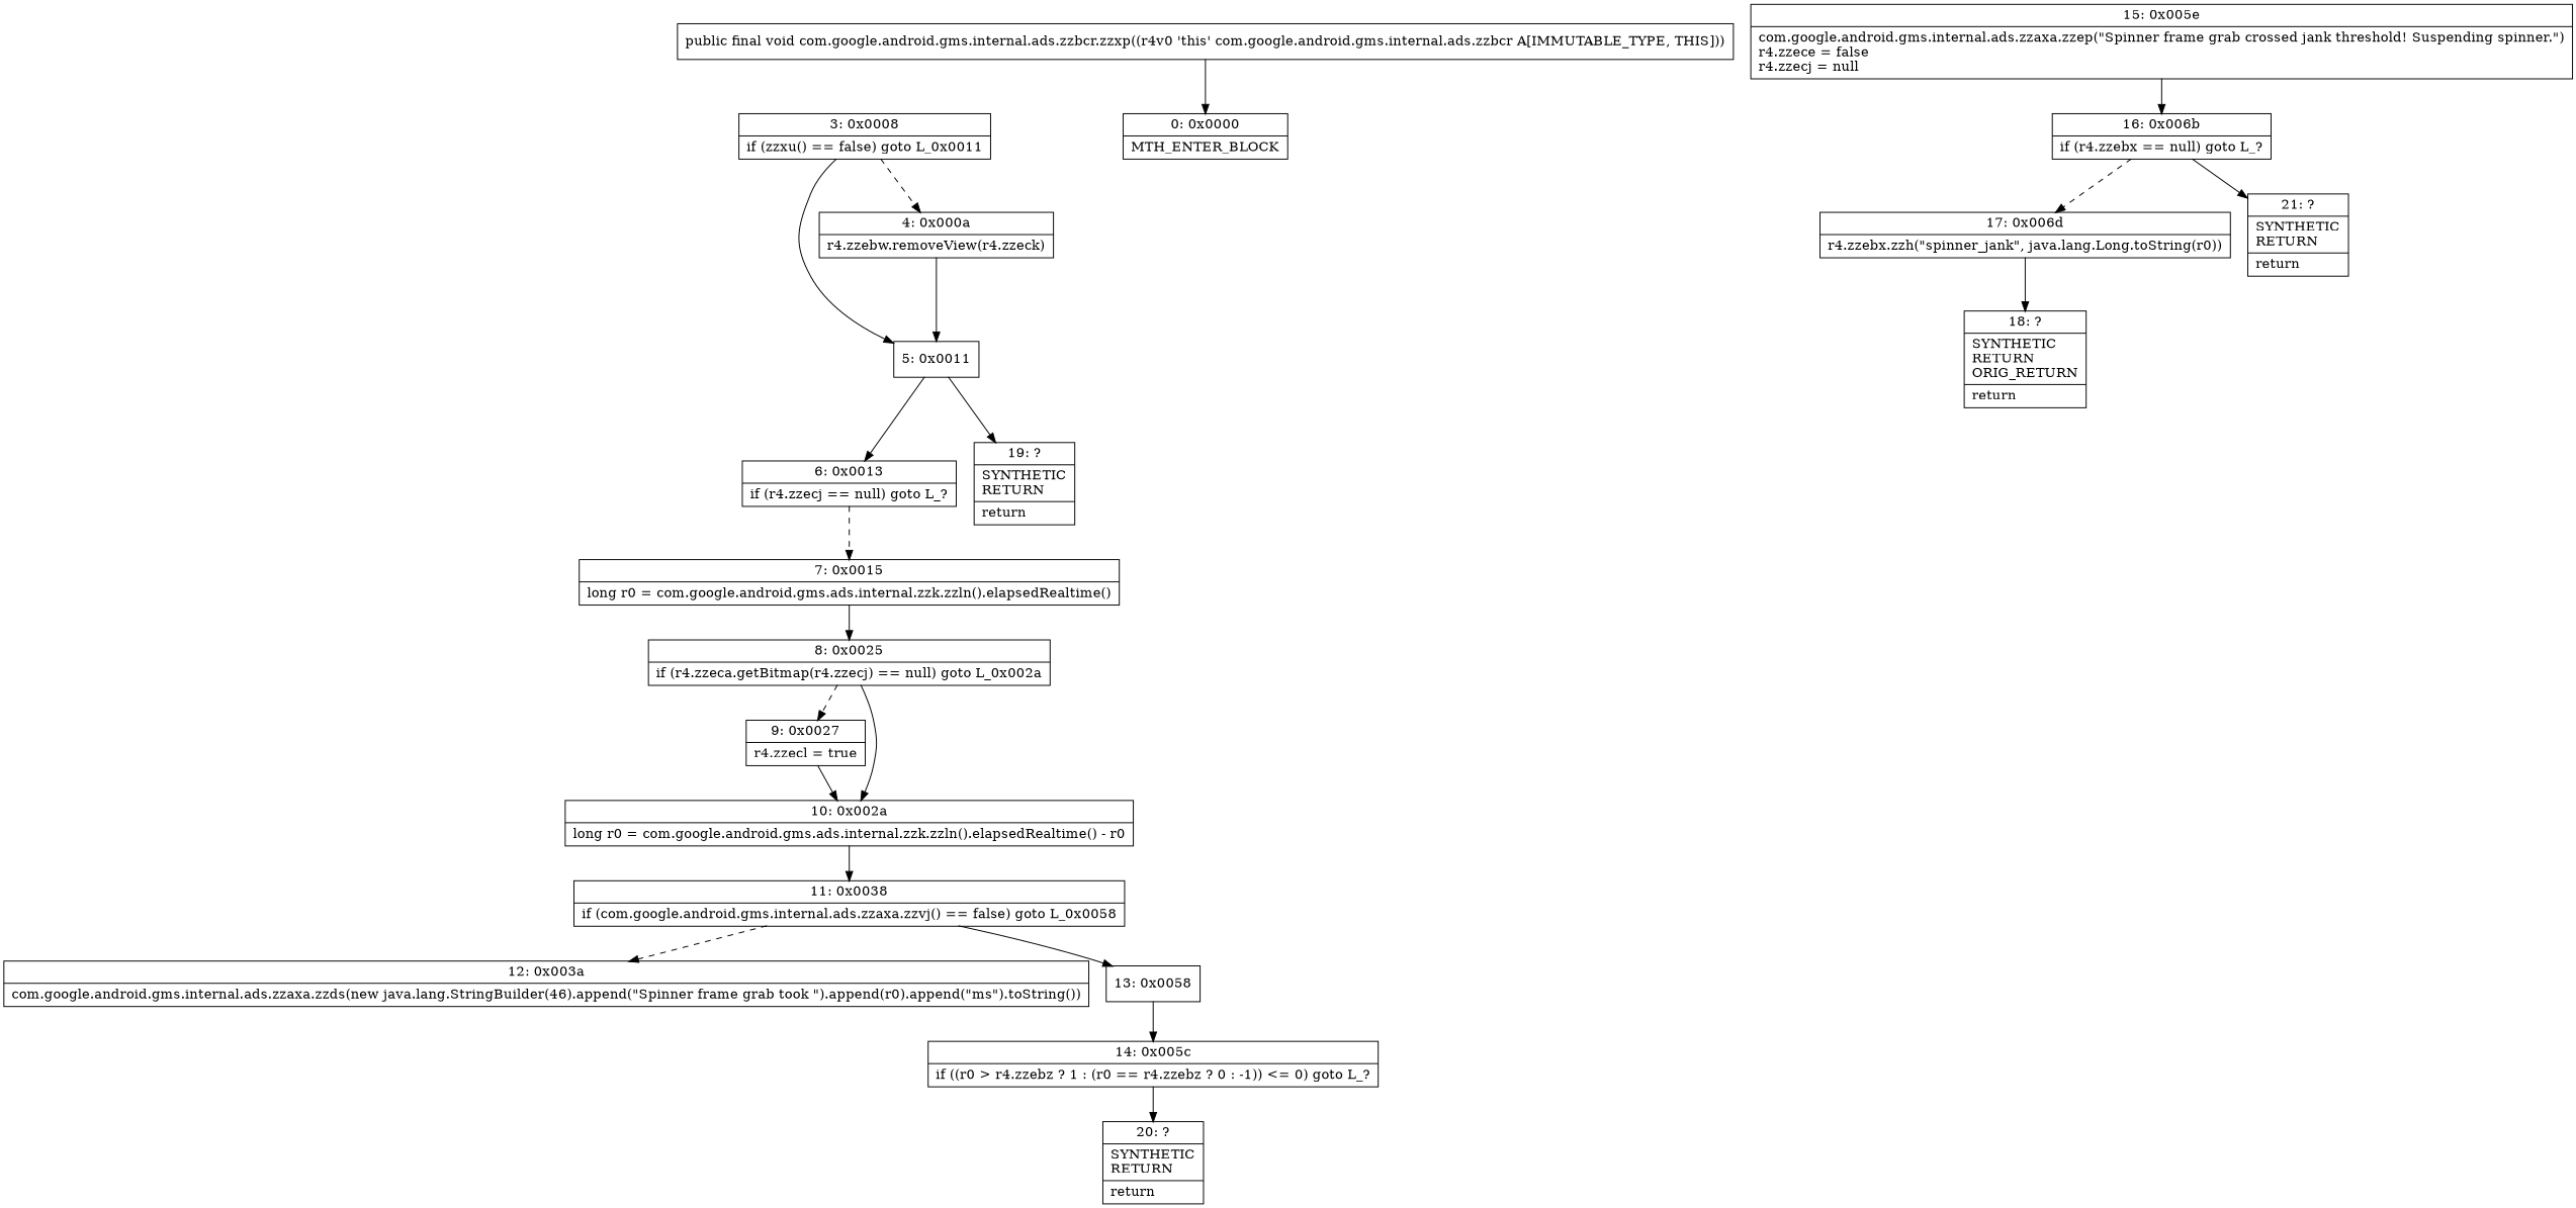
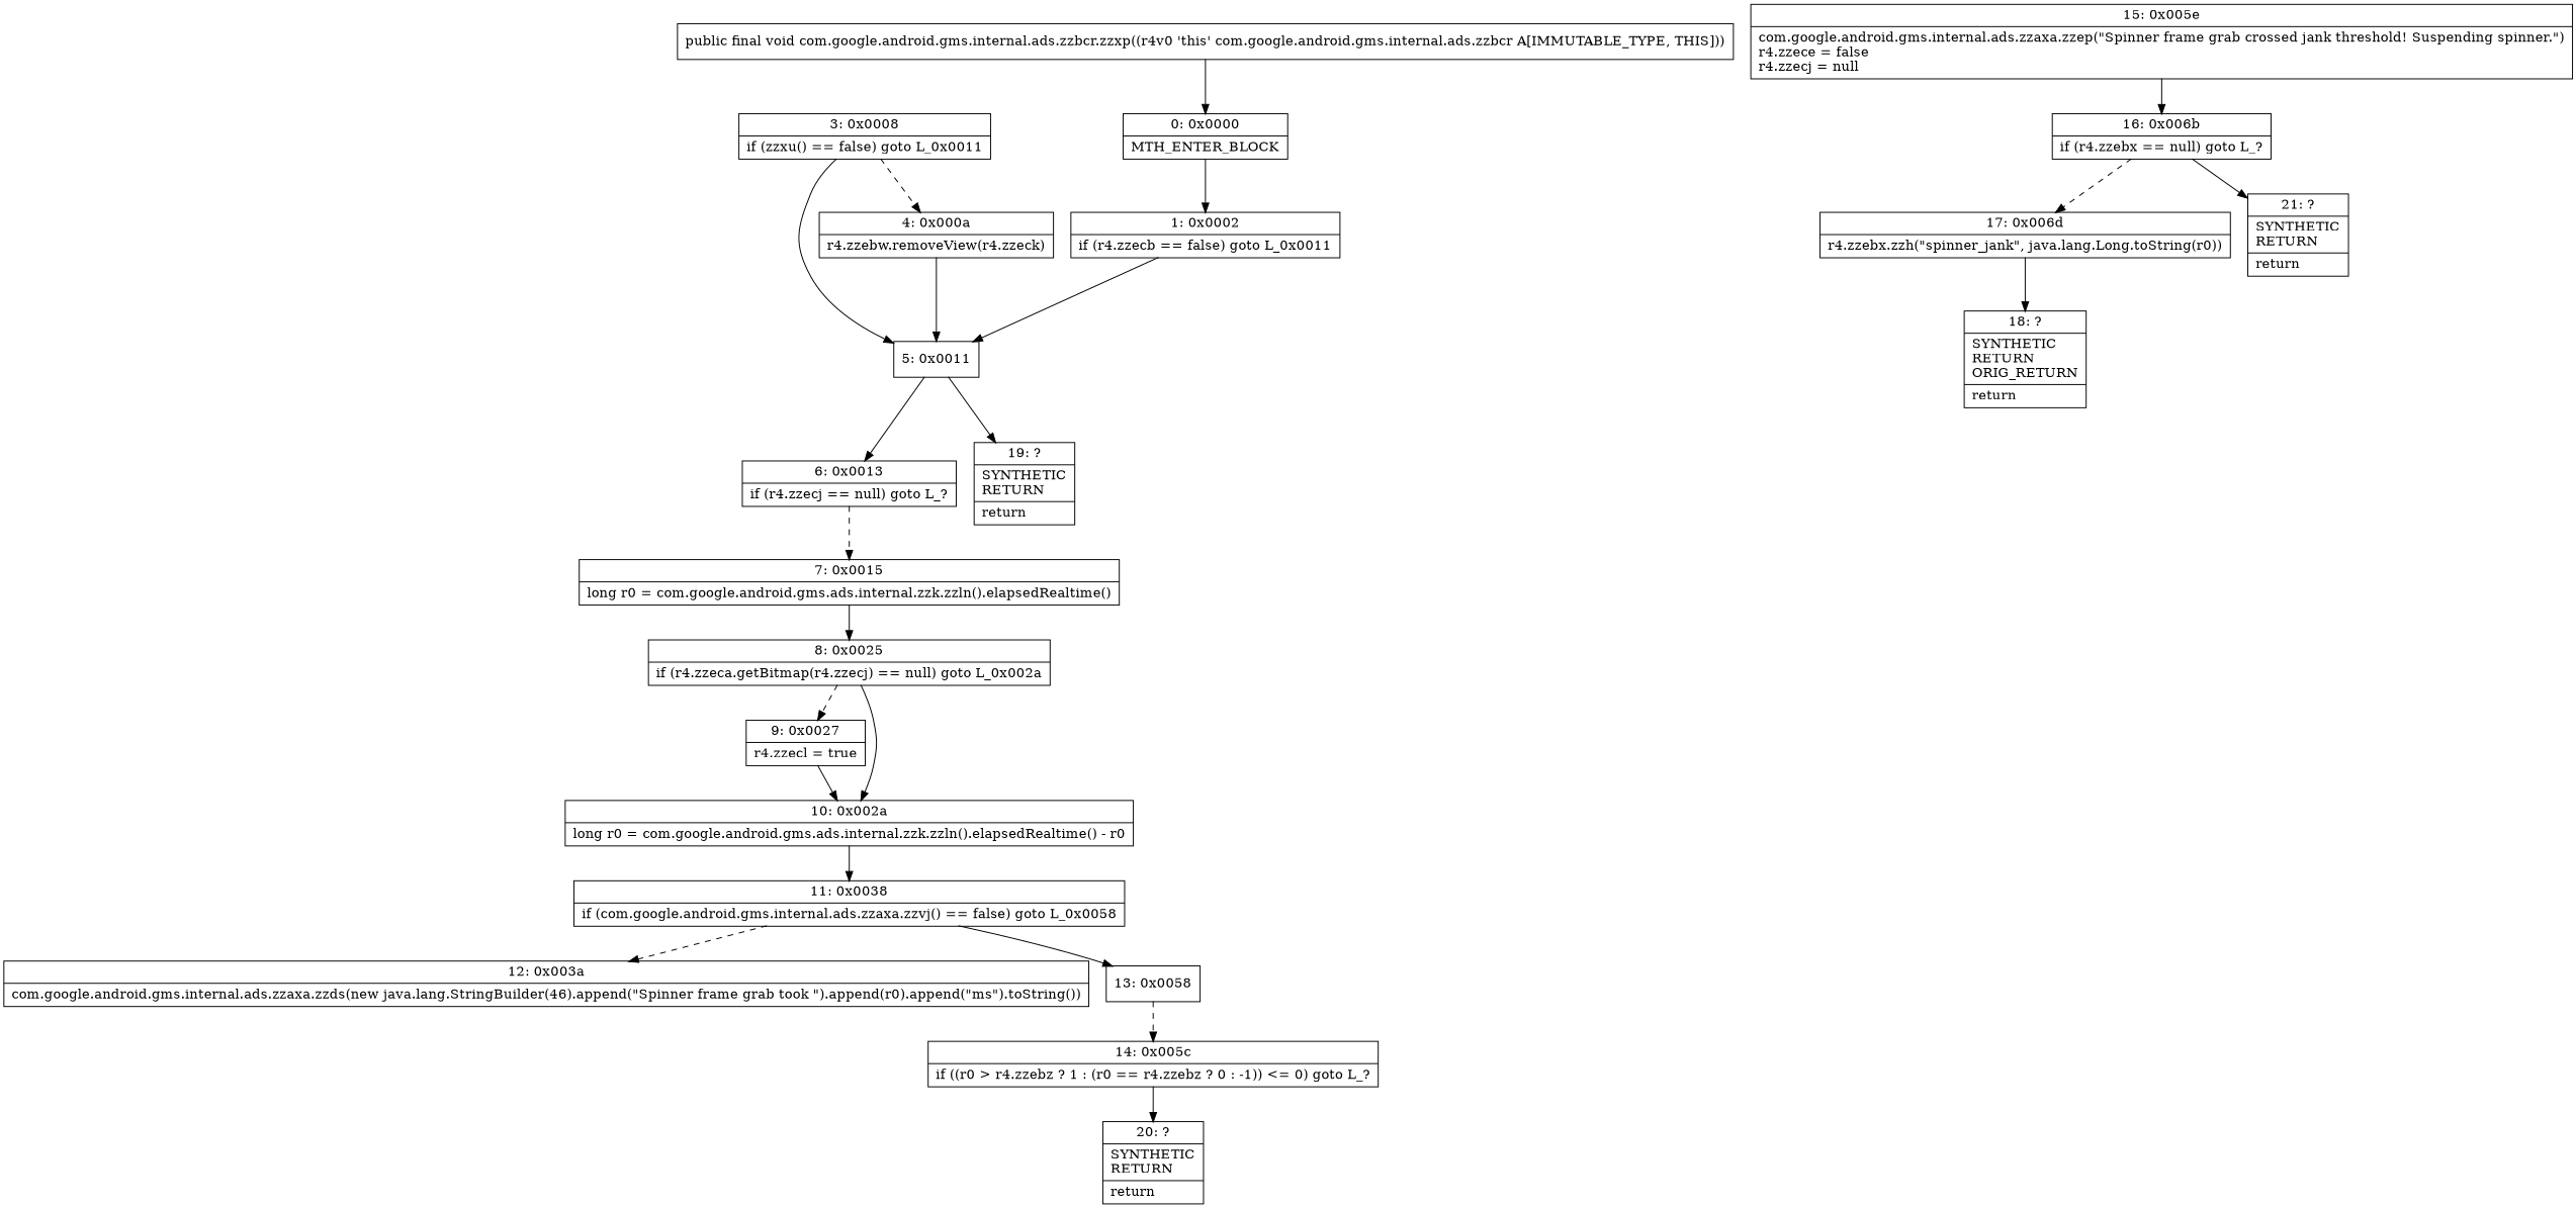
  digraph {
    node [shape=record]
    n1 [label="{0\:\ 0x0000|MTH_ENTER_BLOCK\l}"]
+   n2 [label="{1\:\ 0x0002|if (r4.zzecb == false) goto L_0x0011\l}"]
    n3 [label="{5\:\ 0x0011}"]
    n4 [label="{6\:\ 0x0013|if (r4.zzecj == null) goto L_?\l}"]
    n5 [label="{19\:\ ?|SYNTHETIC\lRETURN\l|return\l}"]
    n6 [label="{3\:\ 0x0008|if (zzxu() == false) goto L_0x0011\l}"]
    n7 [label="{4\:\ 0x000a|r4.zzebw.removeView(r4.zzeck)\l}"]
    n8 [label="{7\:\ 0x0015|long r0 = com.google.android.gms.ads.internal.zzk.zzln().elapsedRealtime()\l}"]
    n9 [label="{8\:\ 0x0025|if (r4.zzeca.getBitmap(r4.zzecj) == null) goto L_0x002a\l}"]
    n10 [label="{9\:\ 0x0027|r4.zzecl = true\l}"]
    n11 [label="{10\:\ 0x002a|long r0 = com.google.android.gms.ads.internal.zzk.zzln().elapsedRealtime() \- r0\l}"]
    n12 [label="{11\:\ 0x0038|if (com.google.android.gms.internal.ads.zzaxa.zzvj() == false) goto L_0x0058\l}"]
    n13 [label="{12\:\ 0x003a|com.google.android.gms.internal.ads.zzaxa.zzds(new java.lang.StringBuilder(46).append(\"Spinner frame grab took \").append(r0).append(\"ms\").toString())\l}"]
    n14 [label="{13\:\ 0x0058}"]
    n15 [label="{14\:\ 0x005c|if ((r0 \> r4.zzebz ? 1 : (r0 == r4.zzebz ? 0 : \-1)) \<= 0) goto L_?\l}"]
    n16 [label="{20\:\ ?|SYNTHETIC\lRETURN\l|return\l}"]
    n17 [label="{15\:\ 0x005e|com.google.android.gms.internal.ads.zzaxa.zzep(\"Spinner frame grab crossed jank threshold! Suspending spinner.\")\lr4.zzece = false\lr4.zzecj = null\l}"]
    n18 [label="{16\:\ 0x006b|if (r4.zzebx == null) goto L_?\l}"]
    n19 [label="{17\:\ 0x006d|r4.zzebx.zzh(\"spinner_jank\", java.lang.Long.toString(r0))\l}"]
    n20 [label="{21\:\ ?|SYNTHETIC\lRETURN\l|return\l}"]
    n21 [label="{18\:\ ?|SYNTHETIC\lRETURN\lORIG_RETURN\l|return\l}"]
    n22 [label="{public final void com.google.android.gms.internal.ads.zzbcr.zzxp((r4v0 'this' com.google.android.gms.internal.ads.zzbcr A[IMMUTABLE_TYPE, THIS])) }"]
+   n1 -> n2
+   n2 -> n3
    n3 -> n4
    n3 -> n5
    n4 -> n8 [style=dashed]
    n6 -> n3
    n6 -> n7 [style=dashed]
    n7 -> n3
    n8 -> n9
    n9 -> n10 [style=dashed]
    n9 -> n11
    n10 -> n11
    n11 -> n12
    n12 -> n13 [style=dashed]
    n12 -> n14
-   n14 -> n15
+   n14 -> n15 [style=dashed]
    n15 -> n16
    n17 -> n18
    n18 -> n19 [style=dashed]
    n18 -> n20
    n19 -> n21
    n22 -> n1
  }
